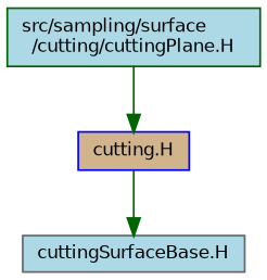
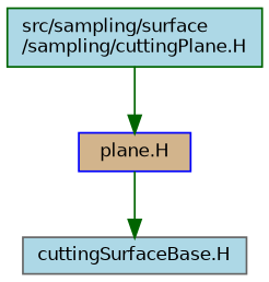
  digraph {
    node [fillcolor=lightblue fontname=Helvetica fontsize=10 shape=record style=filled]
    edge [color=darkgreen fontname=Helvetica fontsize=10 labelfontname=Helvetica labelfontsize=10 style=solid]
-   n1 [color=darkgreen fontcolor=black height=0.2 label="src/sampling/surface\l/cutting/cuttingPlane.H" width=0.4]
-   n2 [color=blue fillcolor=tan height=0.2 label="cutting.H" width=0.4]
+   n1 [color=darkgreen fontcolor=black height=0.2 label="src/sampling/surface\l/sampling/cuttingPlane.H" width=0.4]
+   n2 [color=blue fillcolor=tan height=0.2 label="plane.H" width=0.4]
    n3 [color=gray40 height=0.2 label="cuttingSurfaceBase.H" width=0.4]
    n1 -> n2
    n2 -> n3
  }
